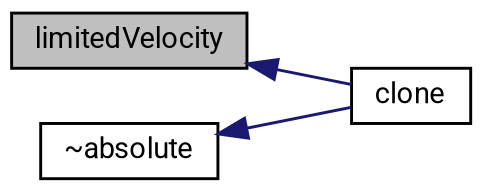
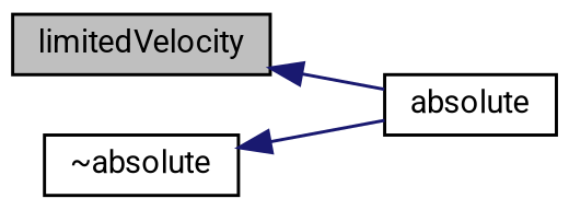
  digraph {
    fontname=Roboto
    rankdir=LR
    node [color=black fontname=Roboto fontsize=10 shape=record]
    edge [color=midnightblue dir=back fontname=Roboto fontsize=10 labelfontname=FreeSans labelfontsize=10 style=solid]
    n1 [fillcolor=grey75 fontcolor=black height=0.2 label=limitedVelocity style=filled width=0.4]
-   n2 [height=0.2 label=clone width=0.4]
+   n2 [height=0.2 label=absolute width=0.4]
    n3 [height=0.2 label="~absolute" width=0.4]
    n1 -> n2
    n3 -> n2
  }
